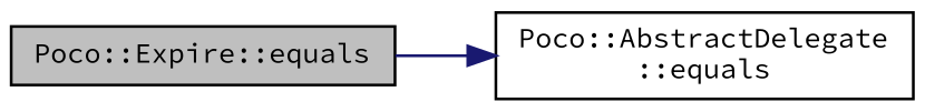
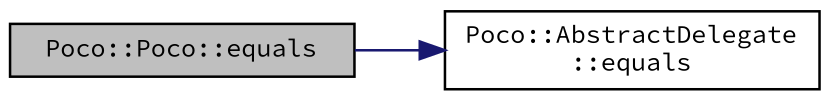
  digraph {
    rankdir=LR
    fontname="Source Code Pro"
    node [color=black fontname="Source Code Pro" fontsize=10 shape=record style=filled]
-   n1 [fillcolor=grey75 fontcolor=black height=0.2 label="Poco::Expire::equals" width=0.4]
+   n1 [fillcolor=grey75 fontcolor=black height=0.2 label="Poco::Poco::equals" width=0.4]
    n2 [fillcolor=white height=0.2 label="Poco::AbstractDelegate\l::equals" width=0.4]
    n1 -> n2 [color=midnightblue fontname="Source Code Pro" fontsize=10 labelfontname=Helvetica labelfontsize=10 style=solid]
  }
